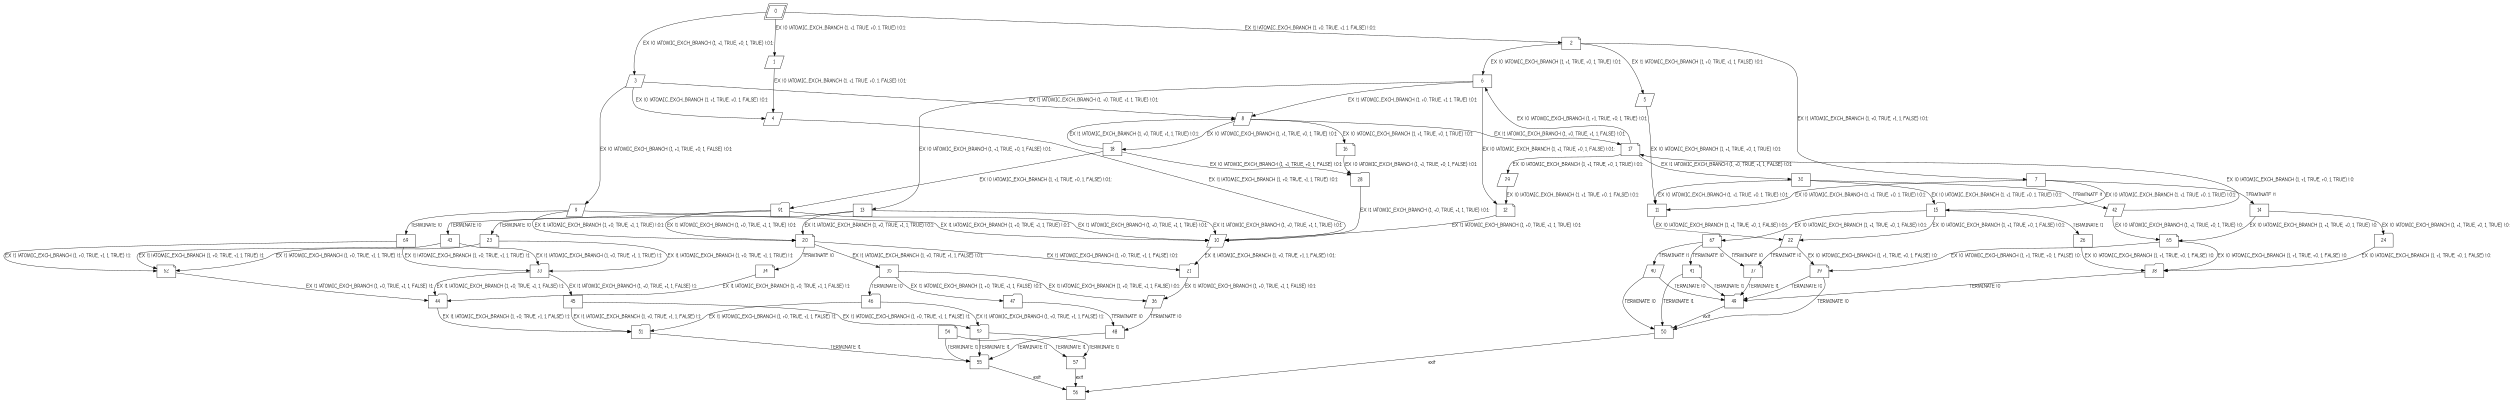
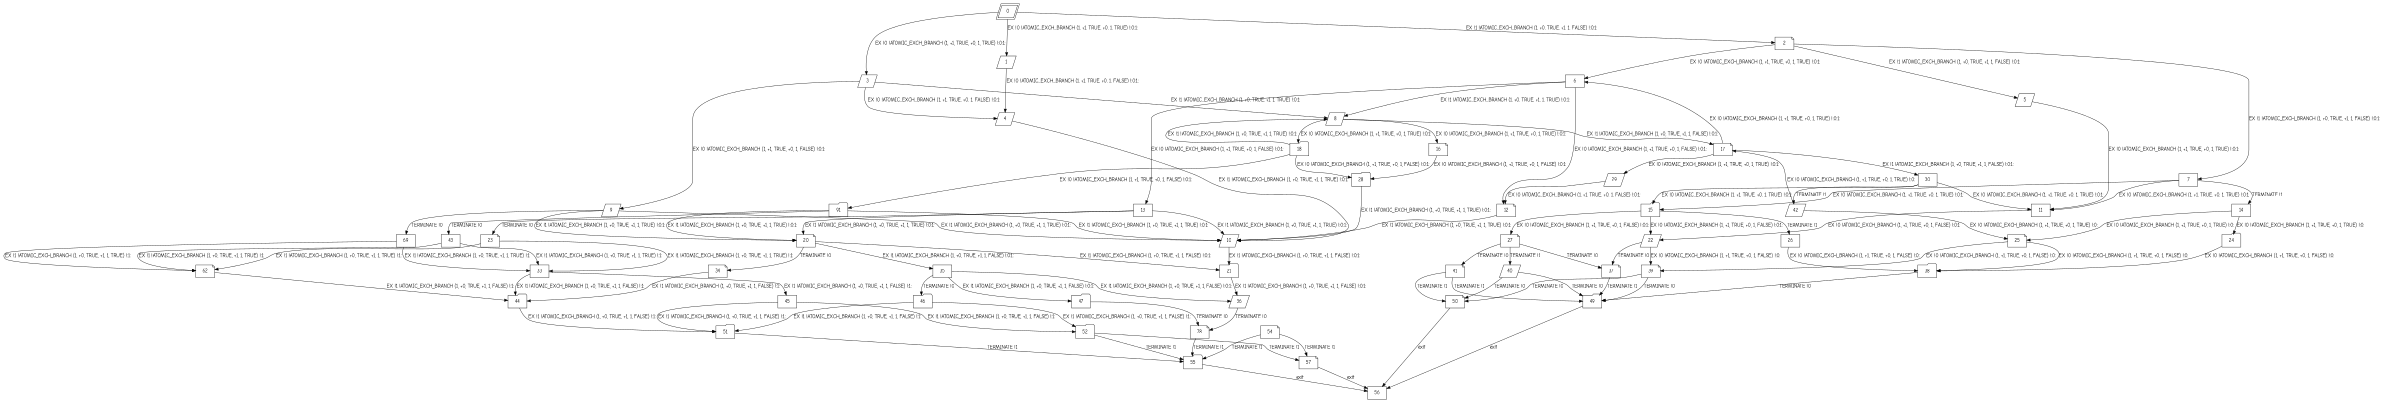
  digraph {
    fontname="Comic Neue"
    node [fontname="Comic Neue" shape=note]
    edge [fontname="Comic Neue"]
    0 [peripheries=2 shape=parallelogram]
    1 [shape=parallelogram]
    2
    3 [shape=parallelogram]
    4 [shape=parallelogram]
    5 [shape=parallelogram]
    6 [shape=box]
    7 [shape=box]
    8 [shape=parallelogram]
    9 [shape=parallelogram]
    10 [shape=parallelogram]
    11 [shape=box]
    12
    13 [shape=box]
    14 [shape=box]
    15 [shape=folder]
    16
    17
    18 [shape=folder]
    n20 [label=69 shape=box]
    20
    21 [shape=folder]
    22 [shape=parallelogram]
    23
    24 [shape=folder]
-   25 [label=65]
+   25
    26 [shape=box]
-   27 [label=67]
+   27
    28 [shape=folder]
    29 [shape=parallelogram]
    30 [shape=box]
    n32 [label=91 shape=folder]
    n33 [label=62]
-   33 [shape=folder]
+   33 [shape=box]
    34
    35 [shape=box]
    36 [shape=parallelogram]
    37
    39
    38 [shape=folder]
    40 [shape=parallelogram]
    41
    42 [shape=parallelogram]
    43 [shape=box]
    44 [shape=folder]
    45 [shape=box]
    46 [shape=folder]
    47 [shape=folder]
-   48
+   48 [label=78]
    49 [shape=folder]
    50
    51 [shape=folder]
    52 [shape=folder]
    55 [shape=folder]
    56 [shape=box]
    57
    54
    0 -> 1 [label="EX !0 !ATOMIC_EXCH_BRANCH (1, +1, TRUE, +0, 1, TRUE) !:0:1:"]
    0 -> 2 [label="EX !1 !ATOMIC_EXCH_BRANCH (1, +0, TRUE, +1, 1, FALSE) !:0:1:"]
    0 -> 3 [label="EX !0 !ATOMIC_EXCH_BRANCH (1, +1, TRUE, +0, 1, TRUE) !:0:1:"]
    1 -> 4 [label="EX !0 !ATOMIC_EXCH_BRANCH (1, +1, TRUE, +0, 1, FALSE) !:0:1:"]
    2 -> 5 [label="EX !1 !ATOMIC_EXCH_BRANCH (1, +0, TRUE, +1, 1, FALSE) !:0:1:"]
    2 -> 6 [label="EX !0 !ATOMIC_EXCH_BRANCH (1, +1, TRUE, +0, 1, TRUE) !:0:1:"]
    2 -> 7 [label="EX !1 !ATOMIC_EXCH_BRANCH (1, +0, TRUE, +1, 1, FALSE) !:0:1:"]
    3 -> 4 [label="EX !0 !ATOMIC_EXCH_BRANCH (1, +1, TRUE, +0, 1, FALSE) !:0:1:"]
    3 -> 8 [label="EX !1 !ATOMIC_EXCH_BRANCH (1, +0, TRUE, +1, 1, TRUE) !:0:1:"]
    3 -> 9 [label="EX !0 !ATOMIC_EXCH_BRANCH (1, +1, TRUE, +0, 1, FALSE) !:0:1:"]
    4 -> 10 [label="EX !1 !ATOMIC_EXCH_BRANCH (1, +0, TRUE, +1, 1, TRUE) !:0:1:"]
    5 -> 11 [label="EX !0 !ATOMIC_EXCH_BRANCH (1, +1, TRUE, +0, 1, TRUE) !:0:1:"]
    6 -> 8 [label="EX !1 !ATOMIC_EXCH_BRANCH (1, +0, TRUE, +1, 1, TRUE) !:0:1:"]
    6 -> 12 [label="EX !0 !ATOMIC_EXCH_BRANCH (1, +1, TRUE, +0, 1, FALSE) !:0:1:"]
    6 -> 13 [label="EX !0 !ATOMIC_EXCH_BRANCH (1, +1, TRUE, +0, 1, FALSE) !:0:1:"]
    7 -> 11 [label="EX !0 !ATOMIC_EXCH_BRANCH (1, +1, TRUE, +0, 1, TRUE) !:0:1:"]
    7 -> 14 [label="TERMINATE !1"]
    7 -> 15 [label="EX !0 !ATOMIC_EXCH_BRANCH (1, +1, TRUE, +0, 1, TRUE) !:0:1:"]
    8 -> 16 [label="EX !0 !ATOMIC_EXCH_BRANCH (1, +1, TRUE, +0, 1, TRUE) !:0:1:"]
    8 -> 17 [label="EX !1 !ATOMIC_EXCH_BRANCH (1, +0, TRUE, +1, 1, FALSE) !:0:1:"]
    8 -> 18 [label="EX !0 !ATOMIC_EXCH_BRANCH (1, +1, TRUE, +0, 1, TRUE) !:0:1:"]
    9 -> 10 [label="EX !1 !ATOMIC_EXCH_BRANCH (1, +0, TRUE, +1, 1, TRUE) !:0:1:"]
    9 -> n20 [label="TERMINATE !0"]
    9 -> 20 [label="EX !1 !ATOMIC_EXCH_BRANCH (1, +0, TRUE, +1, 1, TRUE) !:0:1:"]
    10 -> 21 [label="EX !1 !ATOMIC_EXCH_BRANCH (1, +0, TRUE, +1, 1, FALSE) !:0:1:"]
    11 -> 22 [label="EX !0 !ATOMIC_EXCH_BRANCH (1, +1, TRUE, +0, 1, FALSE) !:0:1:"]
    12 -> 10 [label="EX !1 !ATOMIC_EXCH_BRANCH (1, +0, TRUE, +1, 1, TRUE) !:0:1:"]
    13 -> 10 [label="EX !1 !ATOMIC_EXCH_BRANCH (1, +0, TRUE, +1, 1, TRUE) !:0:1:"]
    13 -> 20 [label="EX !1 !ATOMIC_EXCH_BRANCH (1, +0, TRUE, +1, 1, TRUE) !:0:1:"]
    13 -> 23 [label="TERMINATE !0"]
    14 -> 24 [label="EX !0 !ATOMIC_EXCH_BRANCH (1, +1, TRUE, +0, 1, TRUE) !:0:"]
    14 -> 25 [label="EX !0 !ATOMIC_EXCH_BRANCH (1, +1, TRUE, +0, 1, TRUE) !:0:"]
    15 -> 22 [label="EX !0 !ATOMIC_EXCH_BRANCH (1, +1, TRUE, +0, 1, FALSE) !:0:1:"]
    15 -> 26 [label="TERMINATE !1"]
    15 -> 27 [label="EX !0 !ATOMIC_EXCH_BRANCH (1, +1, TRUE, +0, 1, FALSE) !:0:1:"]
    16 -> 28 [label="EX !0 !ATOMIC_EXCH_BRANCH (1, +1, TRUE, +0, 1, FALSE) !:0:1:"]
    17 -> 6 [label="EX !0 !ATOMIC_EXCH_BRANCH (1, +1, TRUE, +0, 1, TRUE) !:0:1:"]
    17 -> 29 [label="EX !0 !ATOMIC_EXCH_BRANCH (1, +1, TRUE, +0, 1, TRUE) !:0:1:"]
    17 -> 30 [label="EX !1 !ATOMIC_EXCH_BRANCH (1, +0, TRUE, +1, 1, FALSE) !:0:1:"]
    18 -> 8 [label="EX !1 !ATOMIC_EXCH_BRANCH (1, +0, TRUE, +1, 1, TRUE) !:0:1:"]
    18 -> 28 [label="EX !0 !ATOMIC_EXCH_BRANCH (1, +1, TRUE, +0, 1, FALSE) !:0:1:"]
    18 -> n32 [label="EX !0 !ATOMIC_EXCH_BRANCH (1, +1, TRUE, +0, 1, FALSE) !:0:1:"]
    n20 -> n33 [label="EX !1 !ATOMIC_EXCH_BRANCH (1, +0, TRUE, +1, 1, TRUE) !:1:"]
    n20 -> 33 [label="EX !1 !ATOMIC_EXCH_BRANCH (1, +0, TRUE, +1, 1, TRUE) !:1:"]
    20 -> 21 [label="EX !1 !ATOMIC_EXCH_BRANCH (1, +0, TRUE, +1, 1, FALSE) !:0:1:"]
    20 -> 34 [label="TERMINATE !0"]
    20 -> 35 [label="EX !1 !ATOMIC_EXCH_BRANCH (1, +0, TRUE, +1, 1, FALSE) !:0:1:"]
    21 -> 36 [label="EX !1 !ATOMIC_EXCH_BRANCH (1, +0, TRUE, +1, 1, FALSE) !:0:1:"]
    22 -> 37 [label="TERMINATE !0"]
    22 -> 39 [label="EX !0 !ATOMIC_EXCH_BRANCH (1, +1, TRUE, +0, 1, FALSE) !:0:"]
    23 -> n33 [label="EX !1 !ATOMIC_EXCH_BRANCH (1, +0, TRUE, +1, 1, TRUE) !:1:"]
    23 -> 33 [label="EX !1 !ATOMIC_EXCH_BRANCH (1, +0, TRUE, +1, 1, TRUE) !:1:"]
    24 -> 38 [label="EX !0 !ATOMIC_EXCH_BRANCH (1, +1, TRUE, +0, 1, FALSE) !:0:"]
    25 -> 39 [label="EX !0 !ATOMIC_EXCH_BRANCH (1, +1, TRUE, +0, 1, FALSE) !:0:"]
    25 -> 38 [label="EX !0 !ATOMIC_EXCH_BRANCH (1, +1, TRUE, +0, 1, FALSE) !:0:"]
    26 -> 38 [label="EX !0 !ATOMIC_EXCH_BRANCH (1, +1, TRUE, +0, 1, FALSE) !:0:"]
    27 -> 37 [label="TERMINATE !0"]
    27 -> 40 [label="TERMINATE !1"]
    27 -> 41 [label="TERMINATE !0"]
    28 -> 10 [label="EX !1 !ATOMIC_EXCH_BRANCH (1, +0, TRUE, +1, 1, TRUE) !:0:1:"]
    29 -> 12 [label="EX !0 !ATOMIC_EXCH_BRANCH (1, +1, TRUE, +0, 1, FALSE) !:0:1:"]
    30 -> 11 [label="EX !0 !ATOMIC_EXCH_BRANCH (1, +1, TRUE, +0, 1, TRUE) !:0:1:"]
    30 -> 15 [label="EX !0 !ATOMIC_EXCH_BRANCH (1, +1, TRUE, +0, 1, TRUE) !:0:1:"]
    30 -> 42 [label="TERMINATE !1"]
    n32 -> 10 [label="EX !1 !ATOMIC_EXCH_BRANCH (1, +0, TRUE, +1, 1, TRUE) !:0:1:"]
    n32 -> 20 [label="EX !1 !ATOMIC_EXCH_BRANCH (1, +0, TRUE, +1, 1, TRUE) !:0:1:"]
    n32 -> 43 [label="TERMINATE !0"]
    n33 -> 44 [label="EX !1 !ATOMIC_EXCH_BRANCH (1, +0, TRUE, +1, 1, FALSE) !:1:"]
    33 -> 44 [label="EX !1 !ATOMIC_EXCH_BRANCH (1, +0, TRUE, +1, 1, FALSE) !:1:"]
    33 -> 45 [label="EX !1 !ATOMIC_EXCH_BRANCH (1, +0, TRUE, +1, 1, FALSE) !:1:"]
    34 -> 44 [label="EX !1 !ATOMIC_EXCH_BRANCH (1, +0, TRUE, +1, 1, FALSE) !:1:"]
    35 -> 36 [label="EX !1 !ATOMIC_EXCH_BRANCH (1, +0, TRUE, +1, 1, FALSE) !:0:1:"]
    35 -> 46 [label="TERMINATE !0"]
    35 -> 47 [label="EX !1 !ATOMIC_EXCH_BRANCH (1, +0, TRUE, +1, 1, FALSE) !:0:1:"]
    36 -> 48 [label="TERMINATE !0"]
    37 -> 49 [label="TERMINATE !1"]
    39 -> 49 [label="TERMINATE !0"]
    39 -> 50 [label="TERMINATE !0"]
    38 -> 49 [label="TERMINATE !0"]
    40 -> 49 [label="TERMINATE !0"]
    40 -> 50 [label="TERMINATE !0"]
    41 -> 49 [label="TERMINATE !1"]
    41 -> 50 [label="TERMINATE !1"]
    42 -> 17 [label="EX !0 !ATOMIC_EXCH_BRANCH (1, +1, TRUE, +0, 1, TRUE) !:0:"]
    42 -> 25 [label="EX !0 !ATOMIC_EXCH_BRANCH (1, +1, TRUE, +0, 1, TRUE) !:0:"]
    43 -> n33 [label="EX !1 !ATOMIC_EXCH_BRANCH (1, +0, TRUE, +1, 1, TRUE) !:1:"]
    43 -> 33 [label="EX !1 !ATOMIC_EXCH_BRANCH (1, +0, TRUE, +1, 1, TRUE) !:1:"]
    44 -> 51 [label="EX !1 !ATOMIC_EXCH_BRANCH (1, +0, TRUE, +1, 1, FALSE) !:1:"]
    45 -> 51 [label="EX !1 !ATOMIC_EXCH_BRANCH (1, +0, TRUE, +1, 1, FALSE) !:1:"]
    45 -> 52 [label="EX !1 !ATOMIC_EXCH_BRANCH (1, +0, TRUE, +1, 1, FALSE) !:1:"]
    46 -> 51 [label="EX !1 !ATOMIC_EXCH_BRANCH (1, +0, TRUE, +1, 1, FALSE) !:1:"]
    46 -> 52 [label="EX !1 !ATOMIC_EXCH_BRANCH (1, +0, TRUE, +1, 1, FALSE) !:1:"]
    47 -> 48 [label="TERMINATE !0"]
    48 -> 55 [label="TERMINATE !1"]
-   49 -> 50 [label=exit]
+   49 -> 56 [label=exit]
    50 -> 56 [label=exit]
    51 -> 55 [label="TERMINATE !1"]
    52 -> 55 [label="TERMINATE !1"]
    52 -> 57 [label="TERMINATE !1"]
    55 -> 56 [label=exit]
    57 -> 56 [label=exit]
    54 -> 55 [label="TERMINATE !1"]
    54 -> 57 [label="TERMINATE !1"]
  }
